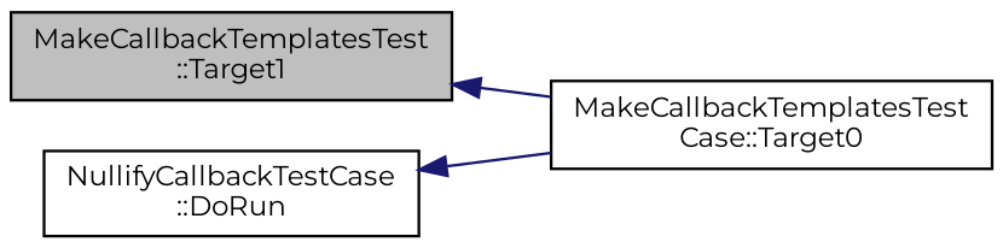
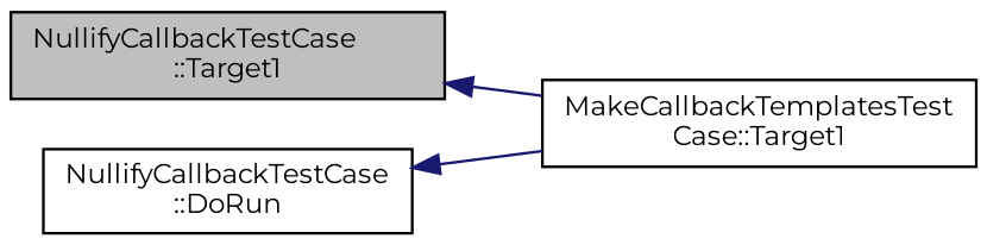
  digraph {
    fontname=Montserrat
    rankdir=LR
    node [color=black fillcolor=white fontname=Montserrat fontsize=10 shape=record style=filled]
    edge [color=midnightblue dir=back fontname=Montserrat fontsize=10 labelfontname=Helvetica labelfontsize=10 style=solid]
-   n1 [fillcolor=grey75 fontcolor=black height=0.2 label="MakeCallbackTemplatesTest\l::Target1" width=0.4]
-   n2 [height=0.2 label="MakeCallbackTemplatesTest\lCase::Target0" width=0.4]
+   n1 [fillcolor=grey75 fontcolor=black height=0.2 label="NullifyCallbackTestCase\l::Target1" width=0.4]
+   n2 [height=0.2 label="MakeCallbackTemplatesTest\lCase::Target1" width=0.4]
    n3 [height=0.2 label="NullifyCallbackTestCase\l::DoRun" width=0.4]
    n1 -> n2
    n3 -> n2
  }
